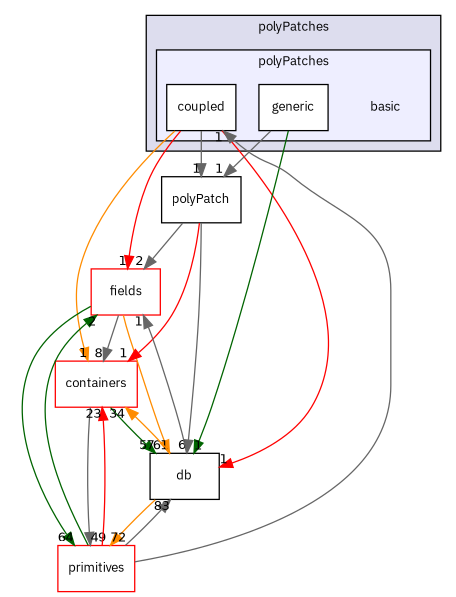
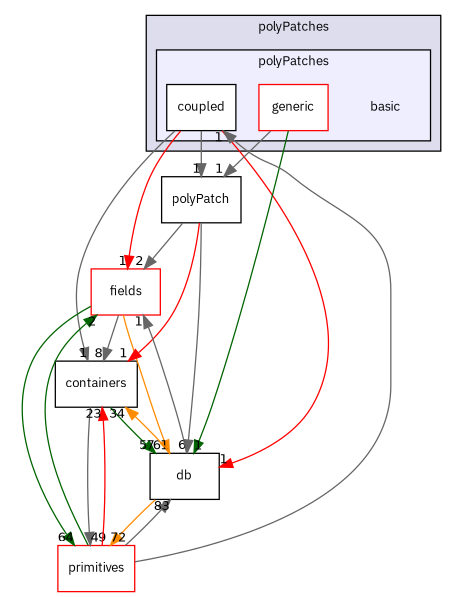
  digraph {
    compound=true
    fontname="IBM Plex Sans"
    node [fontname="IBM Plex Sans" fontsize=10 shape=box color=black]
    edge [color=gray40 fontname="IBM Plex Sans" headlabel=1 labeldistance=1.5 labelfontname=Helvetica labelfontsize=10]
    n1 [label=basic shape=plaintext color=""]
    n2 [fillcolor=white label=coupled style=filled]
-   n3 [fillcolor=white label=generic style=filled]
+   n3 [color=red fillcolor=white label=generic style=filled]
    n4 [color=red label=fields]
-   n5 [color=red label=containers]
+   n5 [label=containers]
    n6 [label=polyPatch color=""]
    n7 [label=db]
    n8 [color=red label=primitives]
    subgraph cluster_1 {
      bgcolor="#ddddee"
      fontsize=10
      label=polyPatches
      pencolor=black
      subgraph cluster_2 {
        bgcolor="#eeeeff"
        fontsize=10
        label=polyPatches
        pencolor=black
        n1
        n2
        n3
      }
    }
    n2 -> n4 [color=red]
-   n2 -> n5 [color=darkorange]
+   n2 -> n5
    n2 -> n6
    n2 -> n7 [color=red]
    n3 -> n6
    n3 -> n7 [color=darkgreen]
    n4 -> n5 [headlabel=8]
    n4 -> n7 [color=darkorange headlabel=61]
    n4 -> n8 [color=darkgreen headlabel=64]
    n5 -> n7 [color=darkgreen headlabel=57]
    n5 -> n8 [headlabel=49]
    n6 -> n4 [headlabel=2]
    n6 -> n5 [color=red]
    n6 -> n7 [headlabel=6]
    n7 -> n4
    n7 -> n5 [color=darkorange headlabel=34]
    n7 -> n8 [color=darkorange headlabel=72]
    n8 -> n2
    n8 -> n4 [color=darkgreen headlabel=2]
    n8 -> n5 [color=red headlabel=23]
    n8 -> n7 [headlabel=83]
  }
